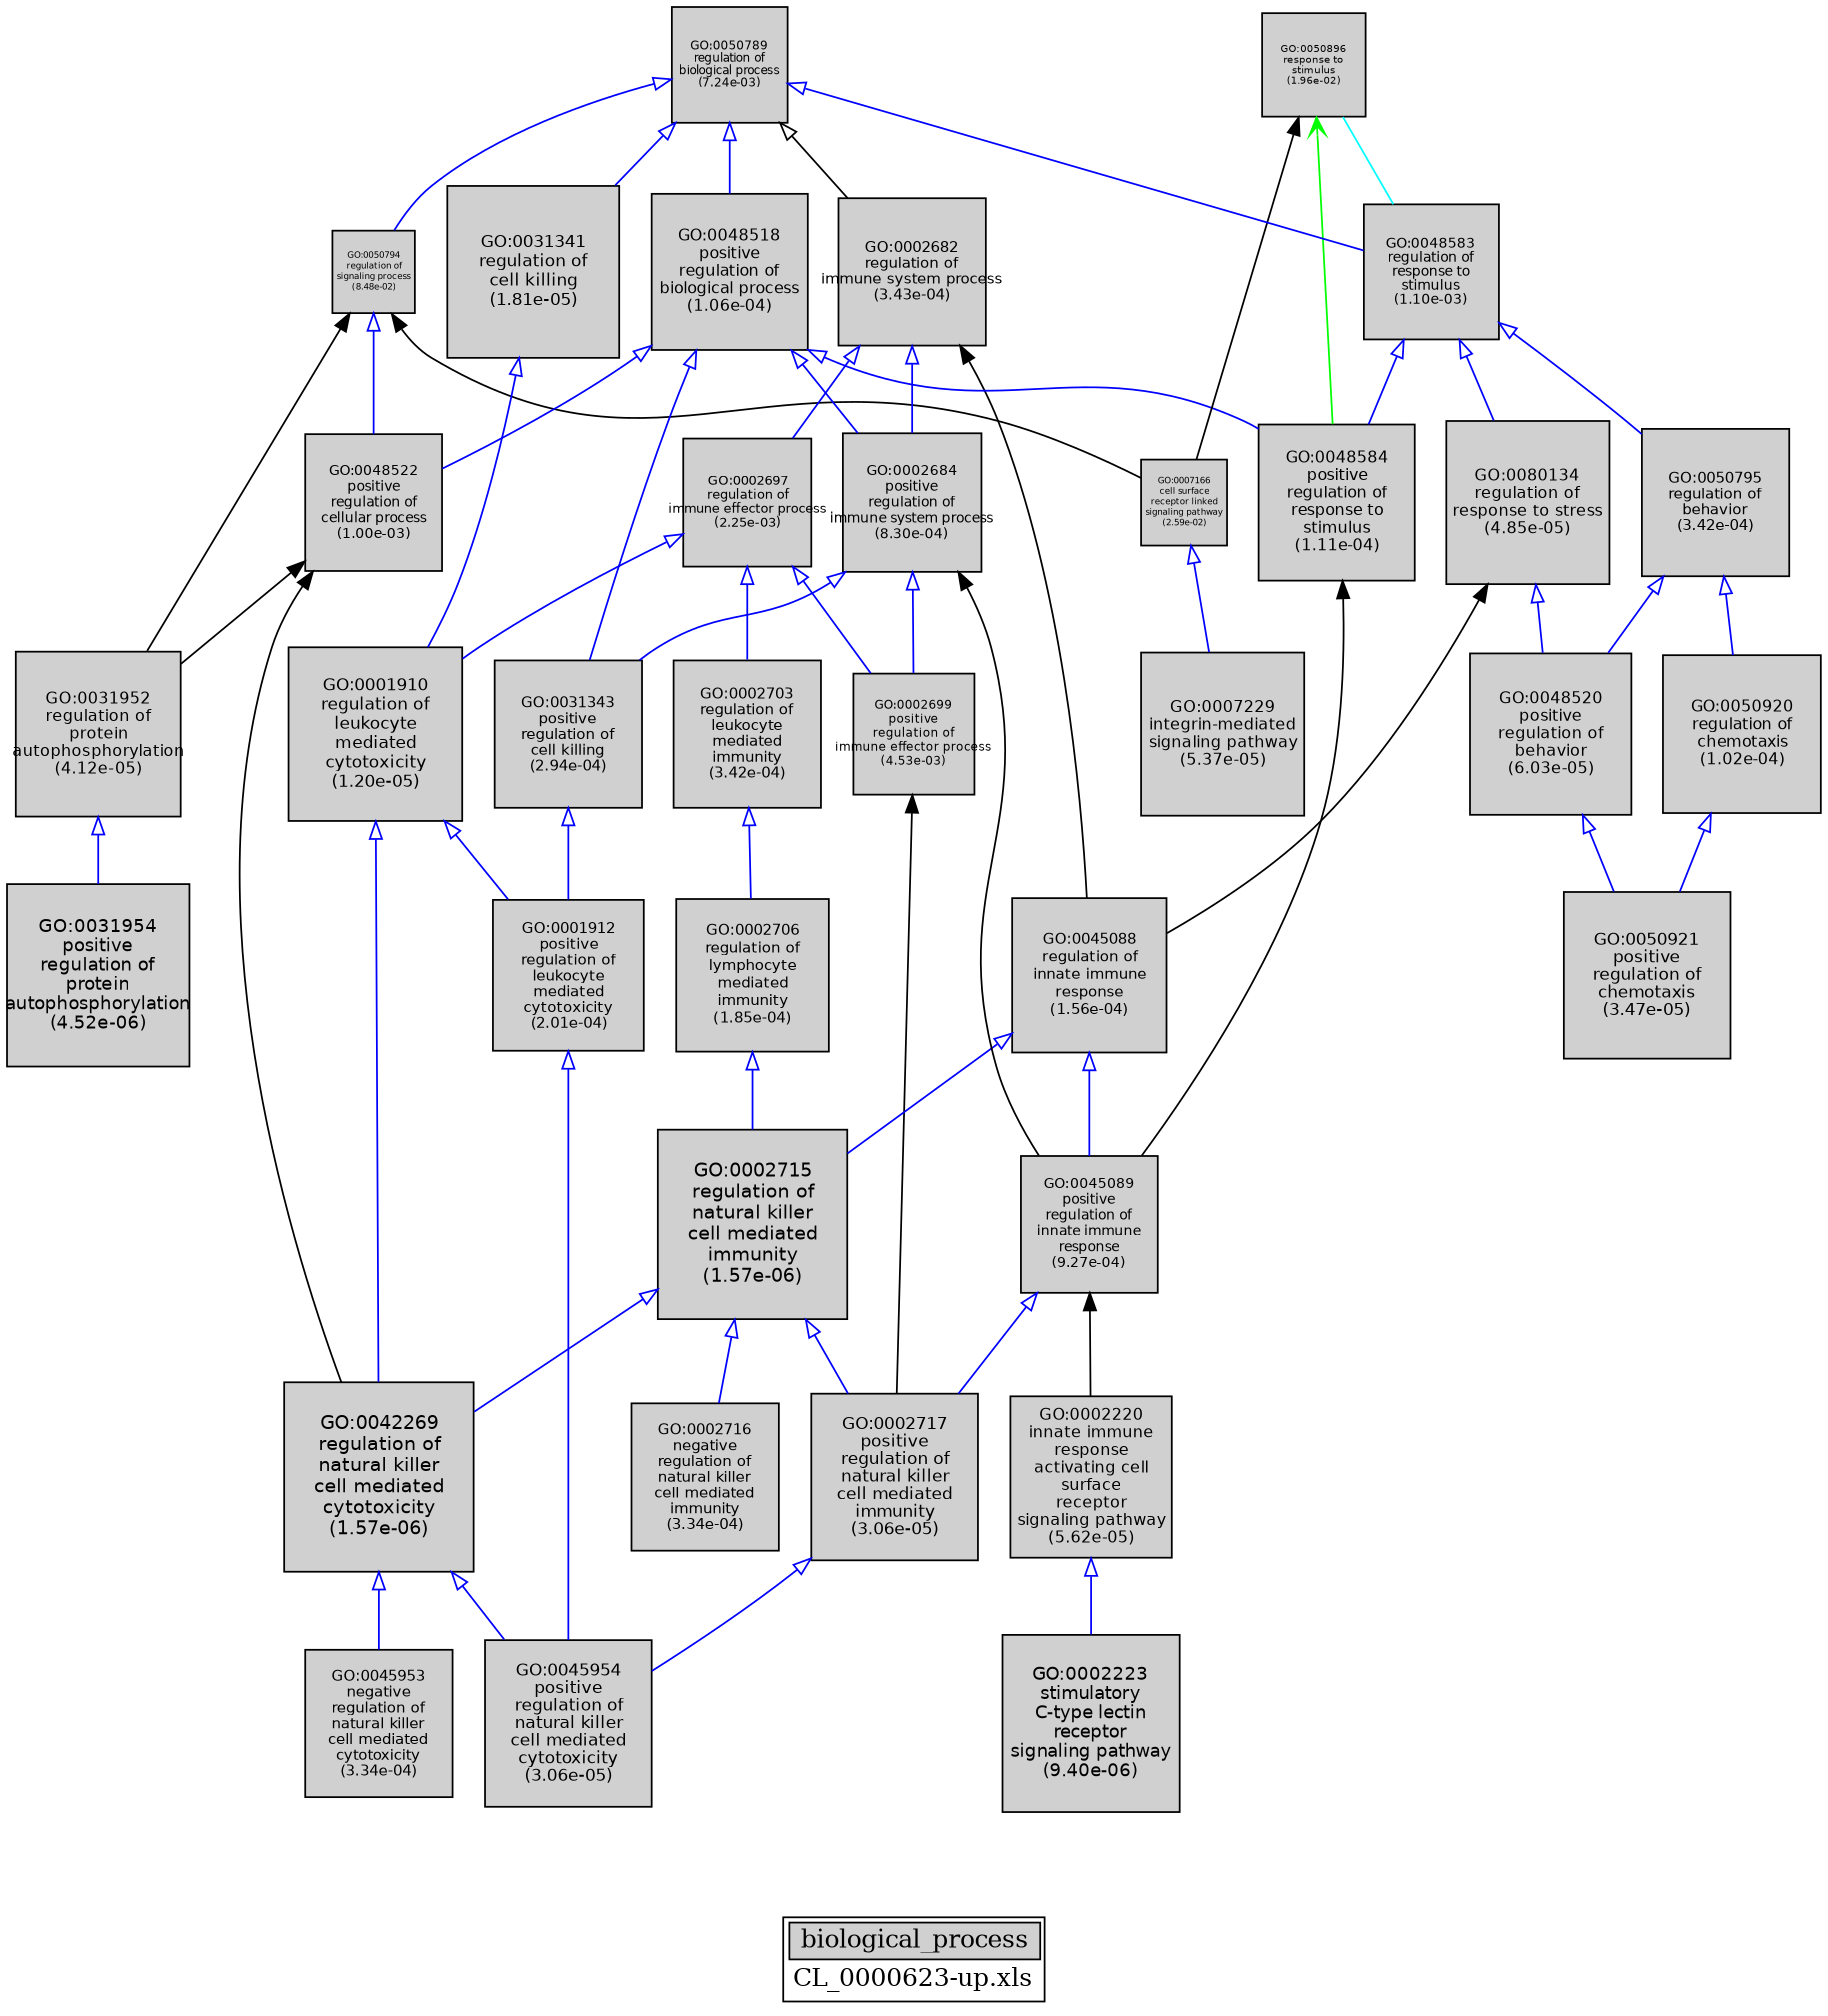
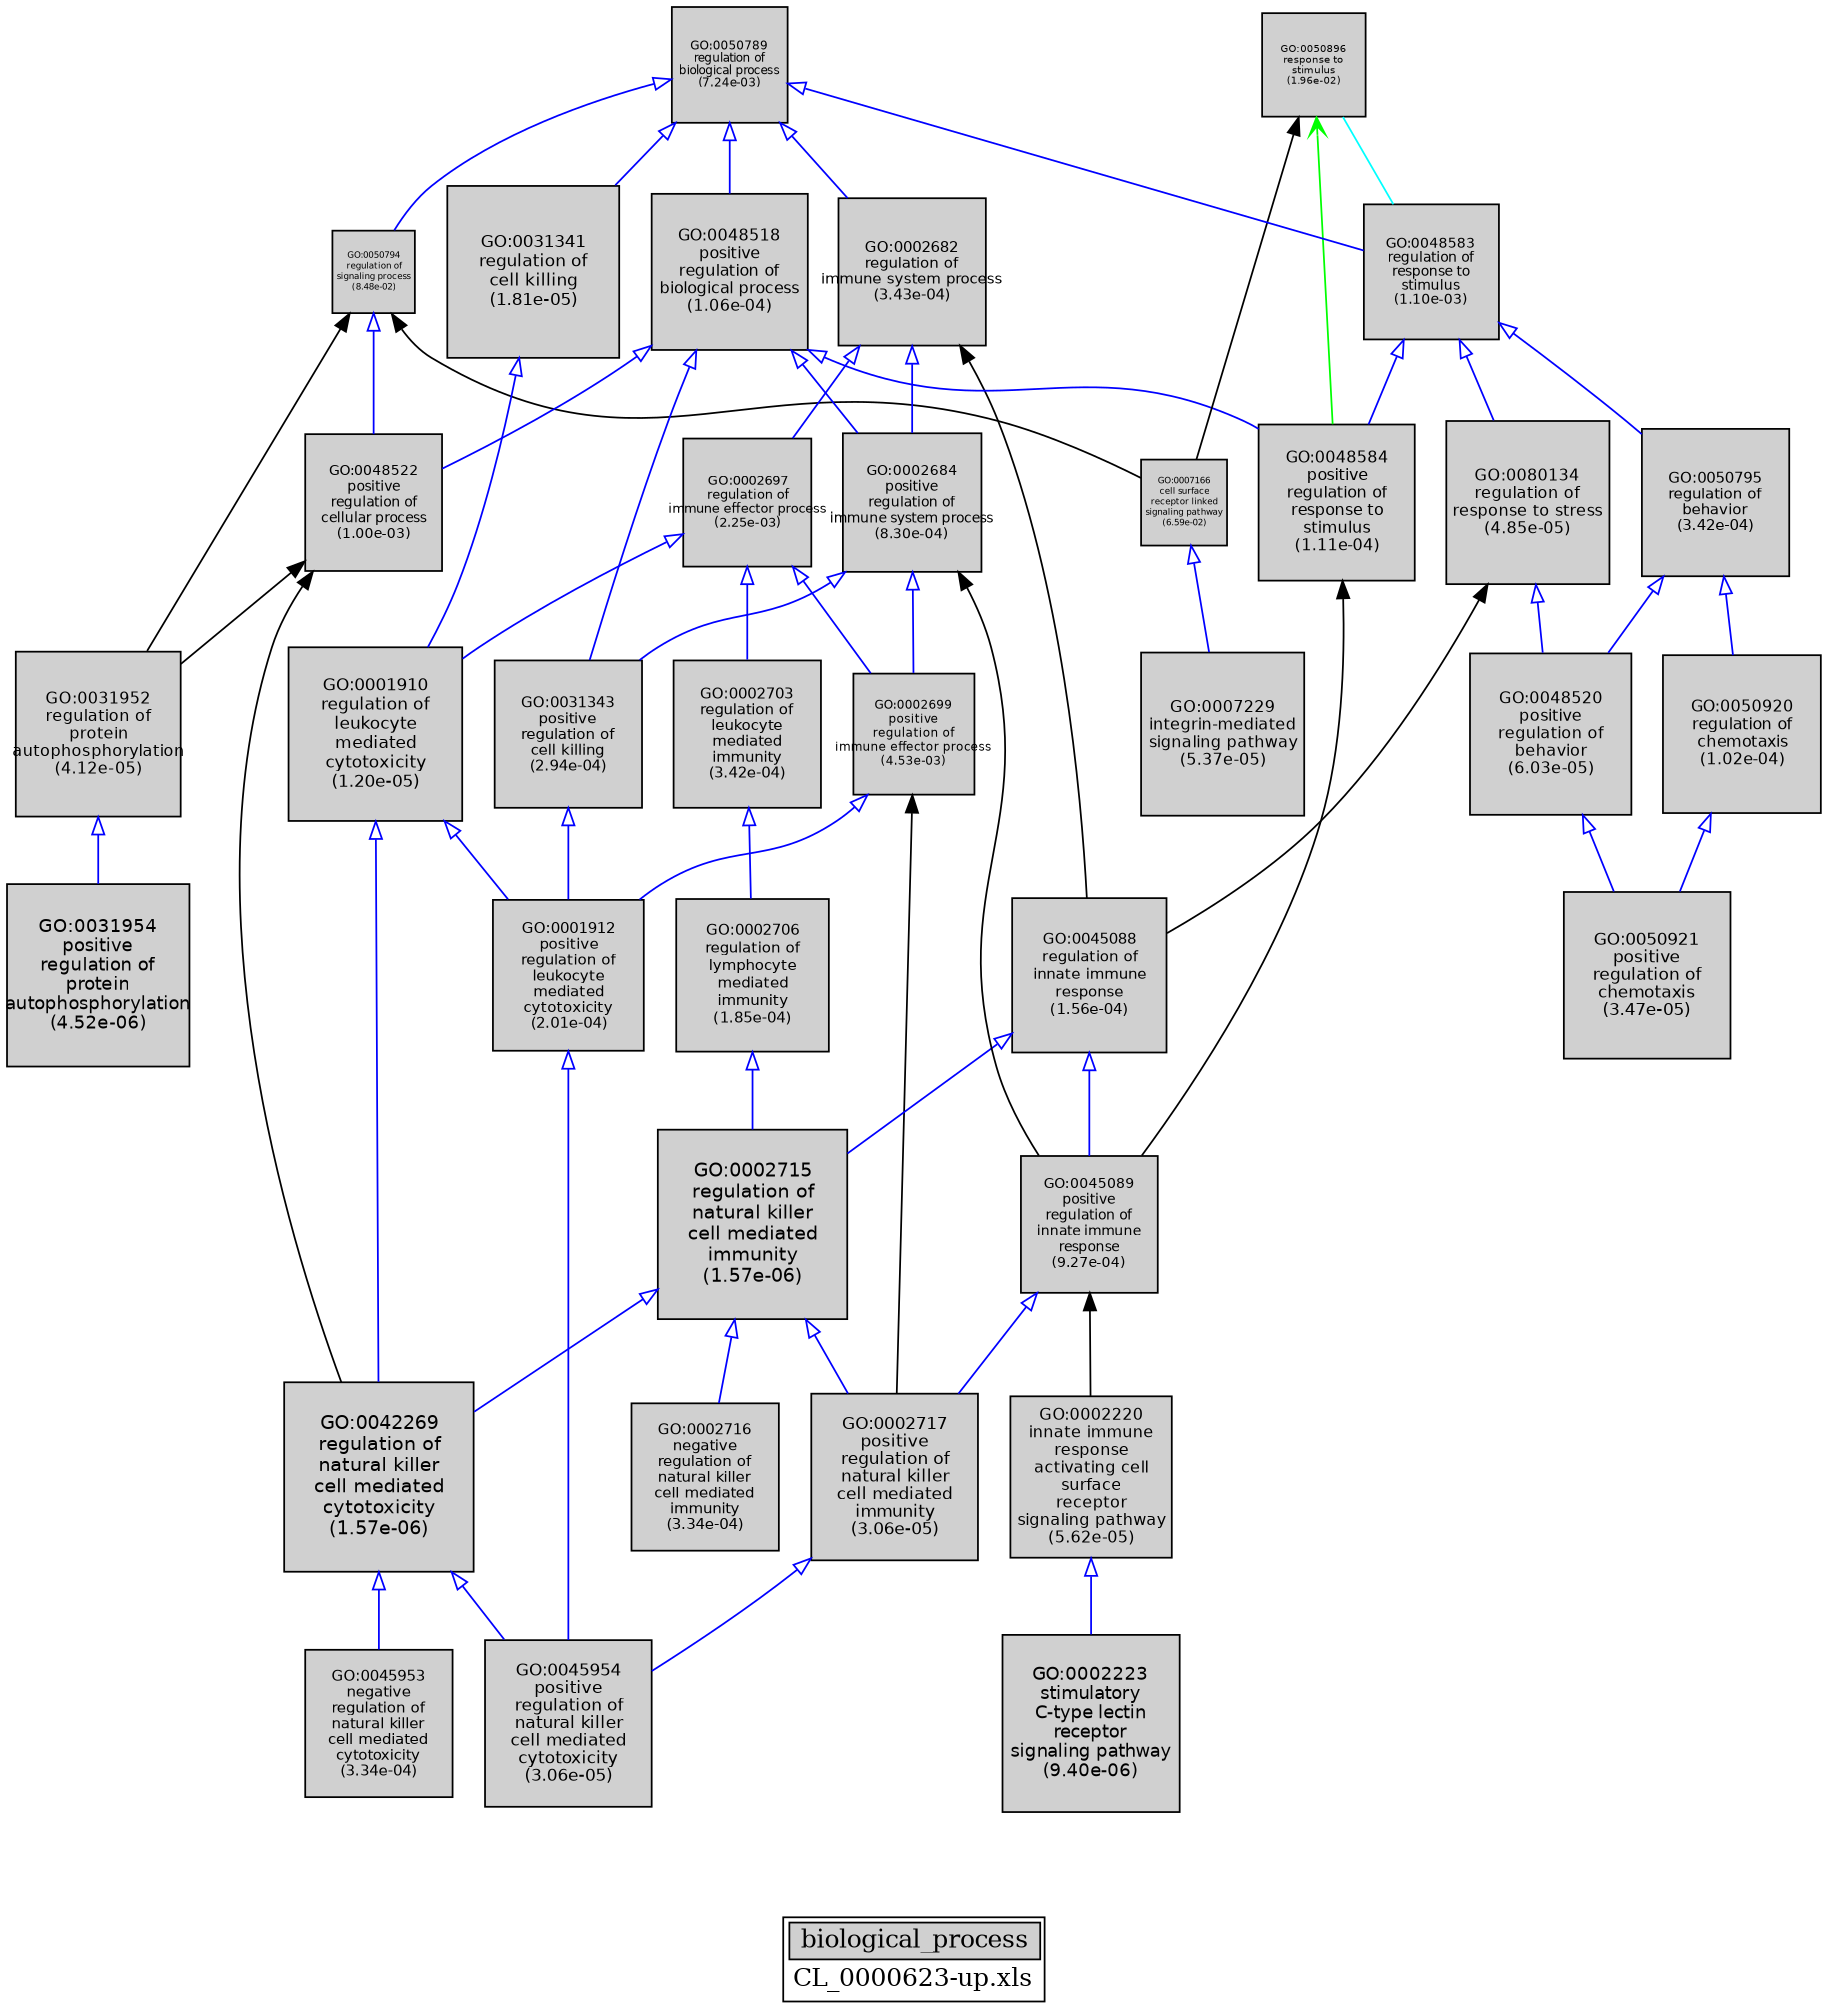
  digraph {
    bgcolor="#FFFFFF"
    label=<<TABLE COLOR="black" BGCOLOR="white"><TR><TD COLSPAN="2" BGCOLOR="#D0D0D0"><FONT COLOR="black">biological_process</FONT></TD></TR><TR><TD BORDER="0">CL_0000623-up.xls</TD></TR></TABLE>>
    node [color=black fillcolor="#D0D0D0" fixedsize=true fontcolor=black fontname=Helvetica fontsize=9.52957973277 shape=box style=filled]
    edge [arrowtail=empty color=blue dir=back weight=5.0]
    n1 [fontsize=8.67124783511 height=1.2043399771 label=<<TABLE BORDER="0"><TR><TD>GO:0002706<BR/>regulation of<BR/>lymphocyte<BR/>mediated<BR/>immunity<BR/>(1.85e-04)</TD></TR></TABLE>> width=1.2043399771]
    n2 [height=1.32355274066 label=<<TABLE BORDER="0"><TR><TD>GO:0002717<BR/>positive<BR/>regulation of<BR/>natural killer<BR/>cell mediated<BR/>immunity<BR/>(3.06e-05)</TD></TR></TABLE>> width=1.32355274066]
    n3 [fontsize=6.88466274725 height=0.956203159341 label=<<TABLE BORDER="0"><TR><TD>GO:0002699<BR/>positive<BR/>regulation of<BR/>immune effector process<BR/>(4.53e-03)</TD></TR></TABLE>> width=0.956203159341]
    n4 [fontsize=5.0 height=0.650713364027 label=<<TABLE BORDER="0"><TR><TD>GO:0050794<BR/>regulation of<BR/>signaling process<BR/>(8.48e-02)</TD></TR></TABLE>> width=0.650713364027]
    n5 [fontsize=8.35557834942 height=1.16049699298 label=<<TABLE BORDER="0"><TR><TD>GO:0002682<BR/>regulation of<BR/>immune system process<BR/>(3.43e-04)</TD></TR></TABLE>> width=1.16049699298]
    n6 [fontsize=10.3650361616 height=1.43958835578 label=<<TABLE BORDER="0"><TR><TD>GO:0031954<BR/>positive<BR/>regulation of<BR/>protein<BR/>autophosphorylation<BR/>(4.52e-06)</TD></TR></TABLE>> width=1.43958835578]
    n7 [fontsize=8.96241598147 height=1.24477999743 label=<<TABLE BORDER="0"><TR><TD>GO:0050920<BR/>regulation of<BR/>chemotaxis<BR/>(1.02e-04)</TD></TR></TABLE>> width=1.24477999743]
    n8 [fontsize=8.75689027453 height=1.21623476035 label=<<TABLE BORDER="0"><TR><TD>GO:0045088<BR/>regulation of<BR/>innate immune<BR/>response<BR/>(1.56e-04)</TD></TR></TABLE>> width=1.21623476035]
    n9 [fontsize=10.8 height=1.5 label=<<TABLE BORDER="0"><TR><TD>GO:0002715<BR/>regulation of<BR/>natural killer<BR/>cell mediated<BR/>immunity<BR/>(1.57e-06)</TD></TR></TABLE>> width=1.5]
    n10 [fontsize=8.94528006606 height=1.24240000918 label=<<TABLE BORDER="0"><TR><TD>GO:0048518<BR/>positive<BR/>regulation of<BR/>biological process<BR/>(1.06e-04)</TD></TR></TABLE>> width=1.24240000918]
    n11 [fontsize=7.8831007537 height=1.09487510468 label=<<TABLE BORDER="0"><TR><TD>GO:0002684<BR/>positive<BR/>regulation of<BR/>immune system process<BR/>(8.30e-04)</TD></TR></TABLE>> width=1.09487510468]
    n12 [fontsize=9.21575997442 height=1.27996666311 label=<<TABLE BORDER="0"><TR><TD>GO:0048520<BR/>positive<BR/>regulation of<BR/>behavior<BR/>(6.03e-05)</TD></TR></TABLE>> width=1.27996666311]
    n13 [fontsize=7.72669387377 height=1.07315192691 label=<<TABLE BORDER="0"><TR><TD>GO:0048583<BR/>regulation of<BR/>response to<BR/>stimulus<BR/>(1.10e-03)</TD></TR></TABLE>> width=1.07315192691]
    n14 [fontsize=9.24886100004 height=1.28456402778 label=<<TABLE BORDER="0"><TR><TD>GO:0002220<BR/>innate immune<BR/>response<BR/>activating cell<BR/>surface<BR/>receptor<BR/>signaling pathway<BR/>(5.62e-05)</TD></TR></TABLE>> width=1.28456402778]
    n15 [fontsize=9.47246456393 height=1.31562007832 label=<<TABLE BORDER="0"><TR><TD>GO:0050921<BR/>positive<BR/>regulation of<BR/>chemotaxis<BR/>(3.47e-05)</TD></TR></TABLE>> width=1.31562007832]
    n16 [fontsize=10.8 height=1.5 label=<<TABLE BORDER="0"><TR><TD>GO:0042269<BR/>regulation of<BR/>natural killer<BR/>cell mediated<BR/>cytotoxicity<BR/>(1.57e-06)</TD></TR></TABLE>> width=1.5]
    n17 [fontsize=8.37029736179 height=1.16254130025 label=<<TABLE BORDER="0"><TR><TD>GO:0045953<BR/>negative<BR/>regulation of<BR/>natural killer<BR/>cell mediated<BR/>cytotoxicity<BR/>(3.34e-04)</TD></TR></TABLE>> width=1.16254130025]
    n18 [height=1.32355274066 label=<<TABLE BORDER="0"><TR><TD>GO:0045954<BR/>positive<BR/>regulation of<BR/>natural killer<BR/>cell mediated<BR/>cytotoxicity<BR/>(3.06e-05)</TD></TR></TABLE>> width=1.32355274066]
    n19 [fontsize=8.92170849199 height=1.23912617944 label=<<TABLE BORDER="0"><TR><TD>GO:0048584<BR/>positive<BR/>regulation of<BR/>response to<BR/>stimulus<BR/>(1.11e-04)</TD></TR></TABLE>> width=1.23912617944]
-   n20 [fontsize=5.0 height=0.682529331158 label=<<TABLE BORDER="0"><TR><TD>GO:0007166<BR/>cell surface<BR/>receptor linked<BR/>signaling pathway<BR/>(2.59e-02)</TD></TR></TABLE>> width=0.682529331158]
+   n20 [fontsize=5.0 height=0.682529331158 label=<<TABLE BORDER="0"><TR><TD>GO:0007166<BR/>cell surface<BR/>receptor linked<BR/>signaling pathway<BR/>(6.59e-02)</TD></TR></TABLE>> width=0.682529331158]
    n21 [fontsize=5.88739048704 height=0.8176931232 label=<<TABLE BORDER="0"><TR><TD>GO:0050896<BR/>response to<BR/>stimulus<BR/>(1.96e-02)</TD></TR></TABLE>> width=0.8176931232]
    n22 [fontsize=8.35743485634 height=1.16075484116 label=<<TABLE BORDER="0"><TR><TD>GO:0050795<BR/>regulation of<BR/>behavior<BR/>(3.42e-04)</TD></TR></TABLE>> width=1.16075484116]
    n23 [fontsize=9.39350368032 height=1.30465328893 label=<<TABLE BORDER="0"><TR><TD>GO:0031952<BR/>regulation of<BR/>protein<BR/>autophosphorylation<BR/>(4.12e-05)</TD></TR></TABLE>> width=1.30465328893]
    n24 [fontsize=9.94797203764 height=1.38166278301 label=<<TABLE BORDER="0"><TR><TD>GO:0001910<BR/>regulation of<BR/>leukocyte<BR/>mediated<BR/>cytotoxicity<BR/>(1.20e-05)</TD></TR></TABLE>> width=1.38166278301]
    n25 [fontsize=8.62905425358 height=1.19847975744 label=<<TABLE BORDER="0"><TR><TD>GO:0001912<BR/>positive<BR/>regulation of<BR/>leukocyte<BR/>mediated<BR/>cytotoxicity<BR/>(2.01e-04)</TD></TR></TABLE>> width=1.19847975744]
    n26 [fontsize=7.77781845692 height=1.08025256346 label=<<TABLE BORDER="0"><TR><TD>GO:0048522<BR/>positive<BR/>regulation of<BR/>cellular process<BR/>(1.00e-03)</TD></TR></TABLE>> width=1.08025256346]
    n27 [fontsize=8.37029736179 height=1.16254130025 label=<<TABLE BORDER="0"><TR><TD>GO:0002716<BR/>negative<BR/>regulation of<BR/>natural killer<BR/>cell mediated<BR/>immunity<BR/>(3.34e-04)</TD></TR></TABLE>> width=1.16254130025]
    n28 [fontsize=6.58285550868 height=0.914285487317 label=<<TABLE BORDER="0"><TR><TD>GO:0050789<BR/>regulation of<BR/>biological process<BR/>(7.24e-03)</TD></TR></TABLE>> width=0.914285487317]
    n29 [fontsize=7.31333044518 height=1.01574033961 label=<<TABLE BORDER="0"><TR><TD>GO:0002697<BR/>regulation of<BR/>immune effector process<BR/>(2.25e-03)</TD></TR></TABLE>> width=1.01574033961]
    n30 [fontsize=9.31748874637 height=1.29409565922 label=<<TABLE BORDER="0"><TR><TD>GO:0080134<BR/>regulation of<BR/>response to stress<BR/>(4.85e-05)</TD></TR></TABLE>> width=1.29409565922]
    n31 [fontsize=8.35743485634 height=1.16075484116 label=<<TABLE BORDER="0"><TR><TD>GO:0002703<BR/>regulation of<BR/>leukocyte<BR/>mediated<BR/>immunity<BR/>(3.42e-04)</TD></TR></TABLE>> width=1.16075484116]
    n32 [fontsize=9.76515023447 height=1.3562708659 label=<<TABLE BORDER="0"><TR><TD>GO:0031341<BR/>regulation of<BR/>cell killing<BR/>(1.81e-05)</TD></TR></TABLE>> width=1.3562708659]
    n33 [fontsize=7.82195318965 height=1.08638238745 label=<<TABLE BORDER="0"><TR><TD>GO:0045089<BR/>positive<BR/>regulation of<BR/>innate immune<BR/>response<BR/>(9.27e-04)</TD></TR></TABLE>> width=1.08638238745]
    n34 [fontsize=8.4358655925 height=1.17164799896 label=<<TABLE BORDER="0"><TR><TD>GO:0031343<BR/>positive<BR/>regulation of<BR/>cell killing<BR/>(2.94e-04)</TD></TR></TABLE>> width=1.17164799896]
    n35 [fontsize=9.27018865029 height=1.28752620143 label=<<TABLE BORDER="0"><TR><TD>GO:0007229<BR/>integrin-mediated<BR/>signaling pathway<BR/>(5.37e-05)</TD></TR></TABLE>> width=1.28752620143]
    n36 [fontsize=10.0534812973 height=1.39631684684 label=<<TABLE BORDER="0"><TR><TD>GO:0002223<BR/>stimulatory<BR/>C-type lectin<BR/>receptor<BR/>signaling pathway<BR/>(9.40e-06)</TD></TR></TABLE>> width=1.39631684684]
    subgraph sub_1 {
      n1
      n2
      n3
      n4
      n5
      n6
      n7
      n8
      n9
      n10
      n11
      n12
      n13
      n14
      n15
      n16
      n17
      n18
      n19
      n20
      n21
      n22
      n23
      n24
      n25
      n26
      n27
      n28
      n29
      n30
      n31
      n32
      n33
      n34
      n35
      n36
    }
    subgraph sub_2 {
      subgraph sub_3 {
        n13
        subgraph sub_4 {
          n19
          n21
        }
        subgraph sub_5 {
        }
      }
      subgraph sub_6 {
      }
      subgraph sub_7 {
        n1
        n2
        n3
        n4
        n5
        n6
        n7
        n8
        n9
        n10
        n11
        n12
        n13
        n14
        n15
        n16
        n17
        n18
        n19
        n20
        n22
        n23
        n24
        n25
        n26
        n27
        n28
        n29
        n30
        n31
        n32
        n33
        n34
        n35
        n36
      }
    }
    n1 -> n9
    n2 -> n18
    n3 -> n2 [weight=1 arrowtail="" color=""]
+   n3 -> n25
    n4 -> n20 [weight=1 arrowtail="" color=""]
    n4 -> n23 [weight=1 arrowtail="" color=""]
    n4 -> n26
    n5 -> n8 [weight=1 arrowtail="" color=""]
    n5 -> n11
    n5 -> n29
    n7 -> n15
    n8 -> n9
    n8 -> n33
    n9 -> n2
    n9 -> n16
    n9 -> n27
    n10 -> n11
    n10 -> n19
    n10 -> n26
    n10 -> n34
    n11 -> n3
    n11 -> n33 [weight=1 arrowtail="" color=""]
    n11 -> n34
    n12 -> n15
    n13 -> n19
    n13 -> n22
    n13 -> n30
    n14 -> n36
    n16 -> n17
    n16 -> n18
    n19 -> n33 [weight=1 arrowtail="" color=""]
    n20 -> n35
    n21 -> n13 [arrowtail=none color=cyan weight=1]
    n21 -> n19 [arrowtail=vee color=green weight=1]
    n21 -> n20 [weight=1 arrowtail="" color=""]
    n22 -> n7
    n22 -> n12
    n23 -> n6
    n24 -> n16
    n24 -> n25
    n25 -> n18
    n26 -> n16 [weight=1 arrowtail="" color=""]
    n26 -> n23 [weight=1 arrowtail="" color=""]
    n28 -> n4
-   n28 -> n5 [color=black]
+   n28 -> n5
    n28 -> n10
    n28 -> n13
    n28 -> n32
    n29 -> n3
    n29 -> n24
    n29 -> n31
    n30 -> n8 [weight=1 arrowtail="" color=""]
    n30 -> n12
    n31 -> n1
    n32 -> n24
    n33 -> n2
    n33 -> n14 [weight=1 arrowtail="" color=""]
    n34 -> n25
  }
